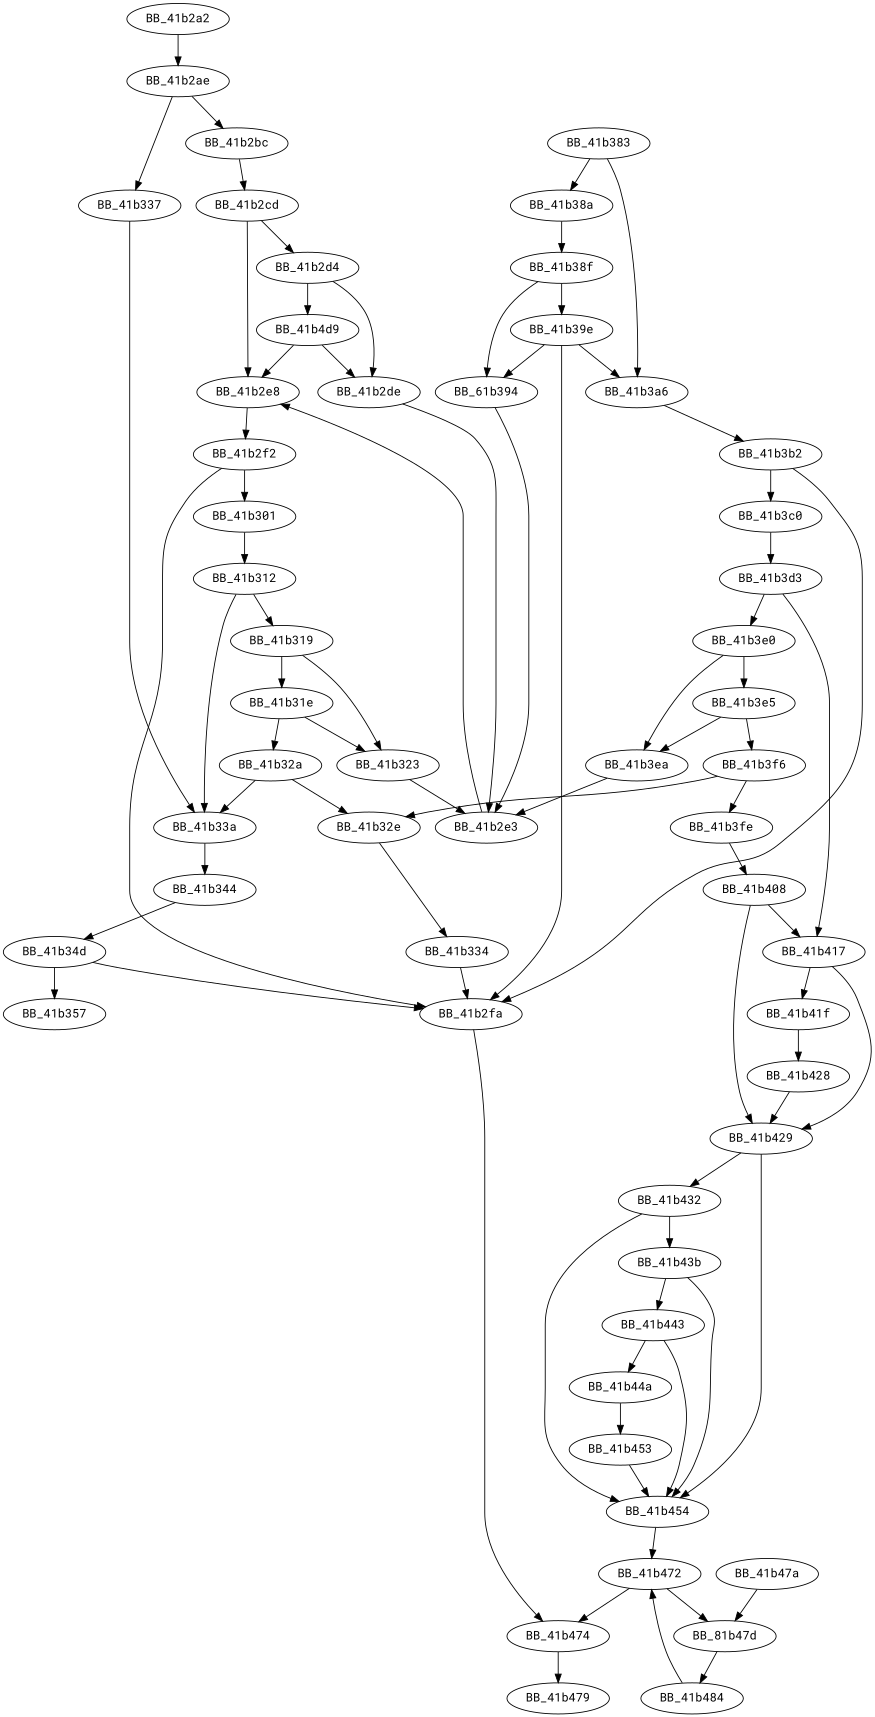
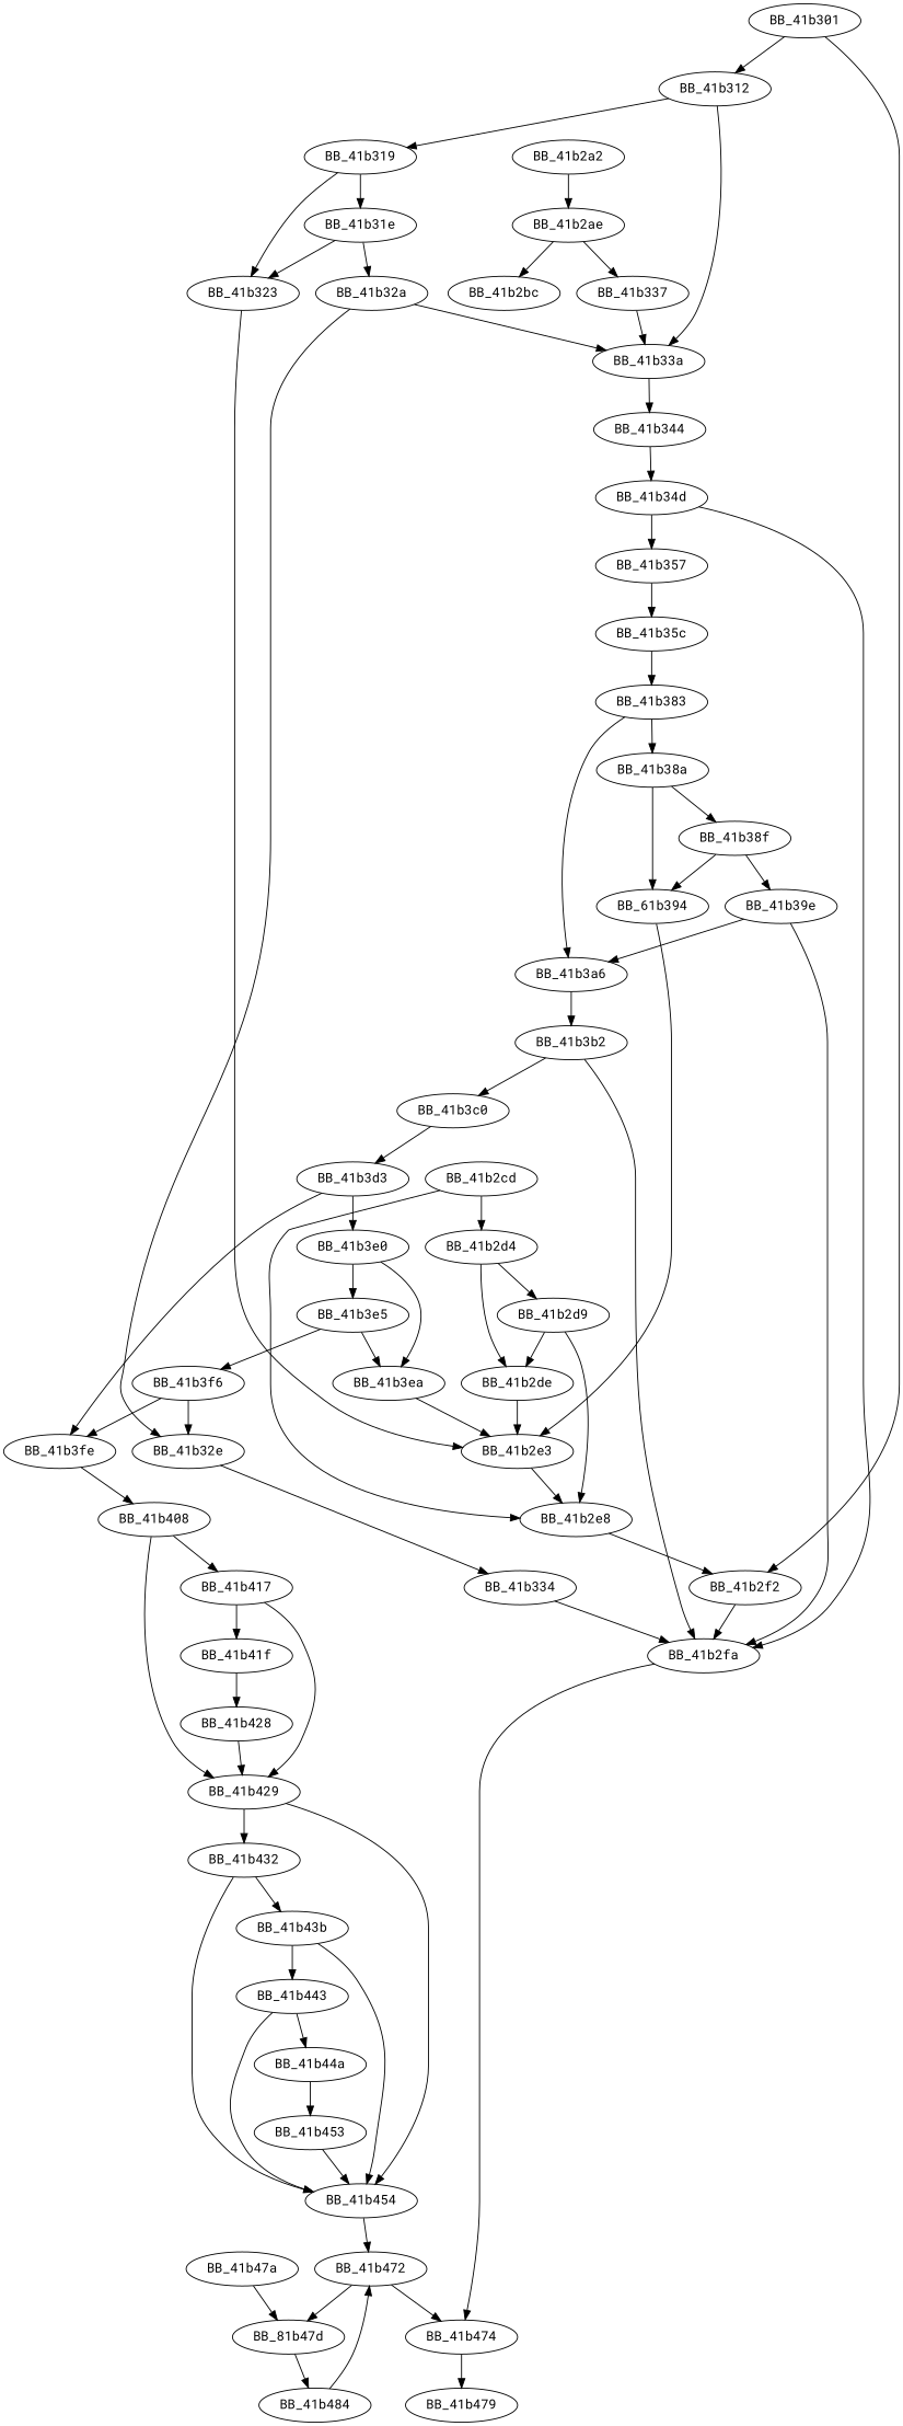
  digraph {
    fontname="Roboto Mono"
    node [fontname="Roboto Mono"]
    edge [fontname="Roboto Mono"]
    BB_41b2a2
    BB_41b2ae
    BB_41b2bc
    BB_41b337
    BB_41b2cd
    BB_41b33a
    BB_41b2d4
    BB_41b2e8
    BB_41b344
-   BB_41b2d9 [label=BB_41b4d9]
+   BB_41b2d9
    BB_41b2de
    BB_41b2f2
    BB_41b2e3
    BB_41b2fa
    BB_41b301
    BB_41b474
    BB_41b312
    BB_41b479
    BB_41b319
    BB_41b31e
    BB_41b323
    BB_41b32a
    BB_41b34d
    BB_41b32e
    BB_41b334
    BB_41b357
+   BB_41b35c
    BB_41b383
    BB_41b38a
    BB_41b3a6
    BB_41b38f
    n32 [label=BB_61b394]
    BB_41b3b2
    BB_41b39e
    BB_41b3c0
    n36 [label=BB_41b3d3]
    BB_41b3e0
    BB_41b3fe
    BB_41b3e5
    BB_41b3ea
    BB_41b408
    BB_41b3f6
    BB_41b417
    BB_41b429
    BB_41b41f
    BB_41b432
    BB_41b454
    BB_41b428
    BB_41b43b
    BB_41b472
    BB_41b443
    n52 [label=BB_81b47d]
    BB_41b44a
    BB_41b453
    BB_41b484
    BB_41b47a
    BB_41b2a2 -> BB_41b2ae
    BB_41b2ae -> BB_41b2bc
    BB_41b2ae -> BB_41b337
-   BB_41b2bc -> BB_41b2cd
    BB_41b337 -> BB_41b33a
    BB_41b2cd -> BB_41b2d4
    BB_41b2cd -> BB_41b2e8
    BB_41b33a -> BB_41b344
    BB_41b2d4 -> BB_41b2d9
    BB_41b2d4 -> BB_41b2de
    BB_41b2e8 -> BB_41b2f2
    BB_41b344 -> BB_41b34d
    BB_41b2d9 -> BB_41b2e8
    BB_41b2d9 -> BB_41b2de
    BB_41b2de -> BB_41b2e3
    BB_41b2f2 -> BB_41b2fa
-   BB_41b2f2 -> BB_41b301
+   BB_41b301 -> BB_41b2f2
    BB_41b2e3 -> BB_41b2e8
    BB_41b2fa -> BB_41b474
    BB_41b301 -> BB_41b312
    BB_41b474 -> BB_41b479
    BB_41b312 -> BB_41b33a
    BB_41b312 -> BB_41b319
    BB_41b319 -> BB_41b31e
    BB_41b319 -> BB_41b323
    BB_41b31e -> BB_41b323
    BB_41b31e -> BB_41b32a
    BB_41b323 -> BB_41b2e3
    BB_41b32a -> BB_41b33a
    BB_41b32a -> BB_41b32e
    BB_41b34d -> BB_41b2fa
    BB_41b34d -> BB_41b357
    BB_41b32e -> BB_41b334
    BB_41b334 -> BB_41b2fa
+   BB_41b357 -> BB_41b35c
+   BB_41b35c -> BB_41b383
    BB_41b383 -> BB_41b38a
    BB_41b383 -> BB_41b3a6
    BB_41b38a -> BB_41b38f
-   BB_41b39e -> n32
+   BB_41b38a -> n32
    BB_41b3a6 -> BB_41b3b2
    BB_41b38f -> n32
    BB_41b38f -> BB_41b39e
    n32 -> BB_41b2e3
    BB_41b3b2 -> BB_41b2fa
    BB_41b3b2 -> BB_41b3c0
    BB_41b39e -> BB_41b2fa
    BB_41b39e -> BB_41b3a6
    BB_41b3c0 -> n36
    n36 -> BB_41b3e0
-   n36 -> BB_41b417
+   n36 -> BB_41b3fe
    BB_41b3e0 -> BB_41b3e5
    BB_41b3e0 -> BB_41b3ea
    BB_41b3fe -> BB_41b408
    BB_41b3e5 -> BB_41b3ea
    BB_41b3e5 -> BB_41b3f6
    BB_41b3ea -> BB_41b2e3
    BB_41b408 -> BB_41b417
    BB_41b408 -> BB_41b429
    BB_41b3f6 -> BB_41b32e
    BB_41b3f6 -> BB_41b3fe
    BB_41b417 -> BB_41b429
    BB_41b417 -> BB_41b41f
    BB_41b429 -> BB_41b432
    BB_41b429 -> BB_41b454
    BB_41b41f -> BB_41b428
    BB_41b432 -> BB_41b454
    BB_41b432 -> BB_41b43b
    BB_41b454 -> BB_41b472
    BB_41b428 -> BB_41b429
    BB_41b43b -> BB_41b454
    BB_41b43b -> BB_41b443
    BB_41b472 -> BB_41b474
    BB_41b472 -> n52
    BB_41b443 -> BB_41b454
    BB_41b443 -> BB_41b44a
    n52 -> BB_41b484
    BB_41b44a -> BB_41b453
    BB_41b453 -> BB_41b454
    BB_41b484 -> BB_41b472
    BB_41b47a -> n52
  }
